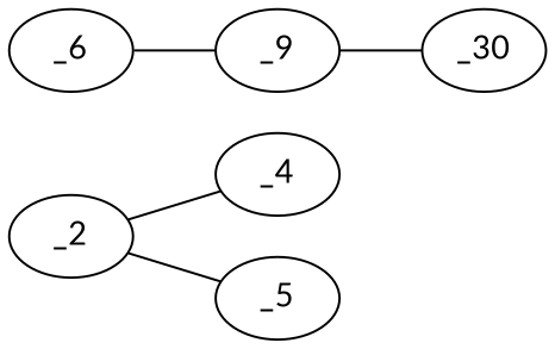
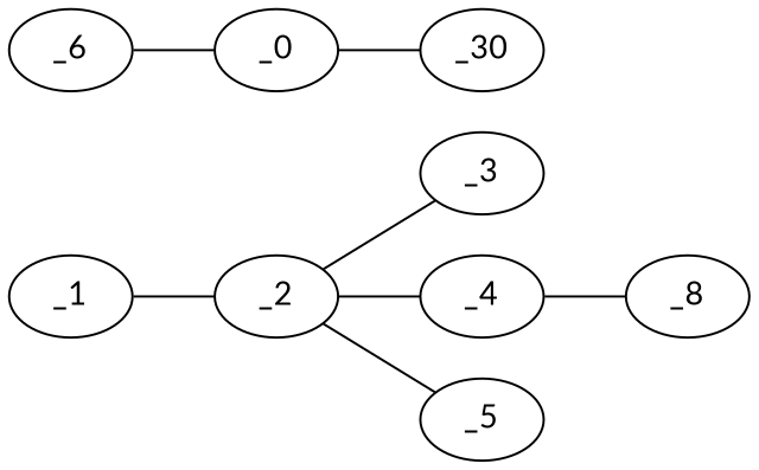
  graph {
    fontname=Lato
    rankdir=LR
    node [charge=0 chem=1 fontname=Lato symbol="C  " x=3.7321 y=1]
    edge [fontname=Lato valence=1]
+   _1 [charge=-1 chem=2 symbol="O  " y=2]
    _2 [charge=1 chem=4 symbol="N  "]
+   _3 [x=2.866 y=0.5]
    _4 [x=4.5981 y=0.5]
    _5 [x=2]
+   _8 [x=4.5981 y=-0.5]
    _6 [x=2.866 y=-0.5]
-   _9 [x=3.732 y=-1]
+   _9 [x=3.732 y=-1 label=_0]
    n9 [chem=4 label=_30 symbol="N  " x=3.732 y=-2]
+   _1 -- _2
+   _2 -- _3 [valence=2]
    _2 -- _4
    _2 -- _5
+   _4 -- _8 [valence=2]
    _6 -- _9 [valence=2]
    _9 -- n9
  }
